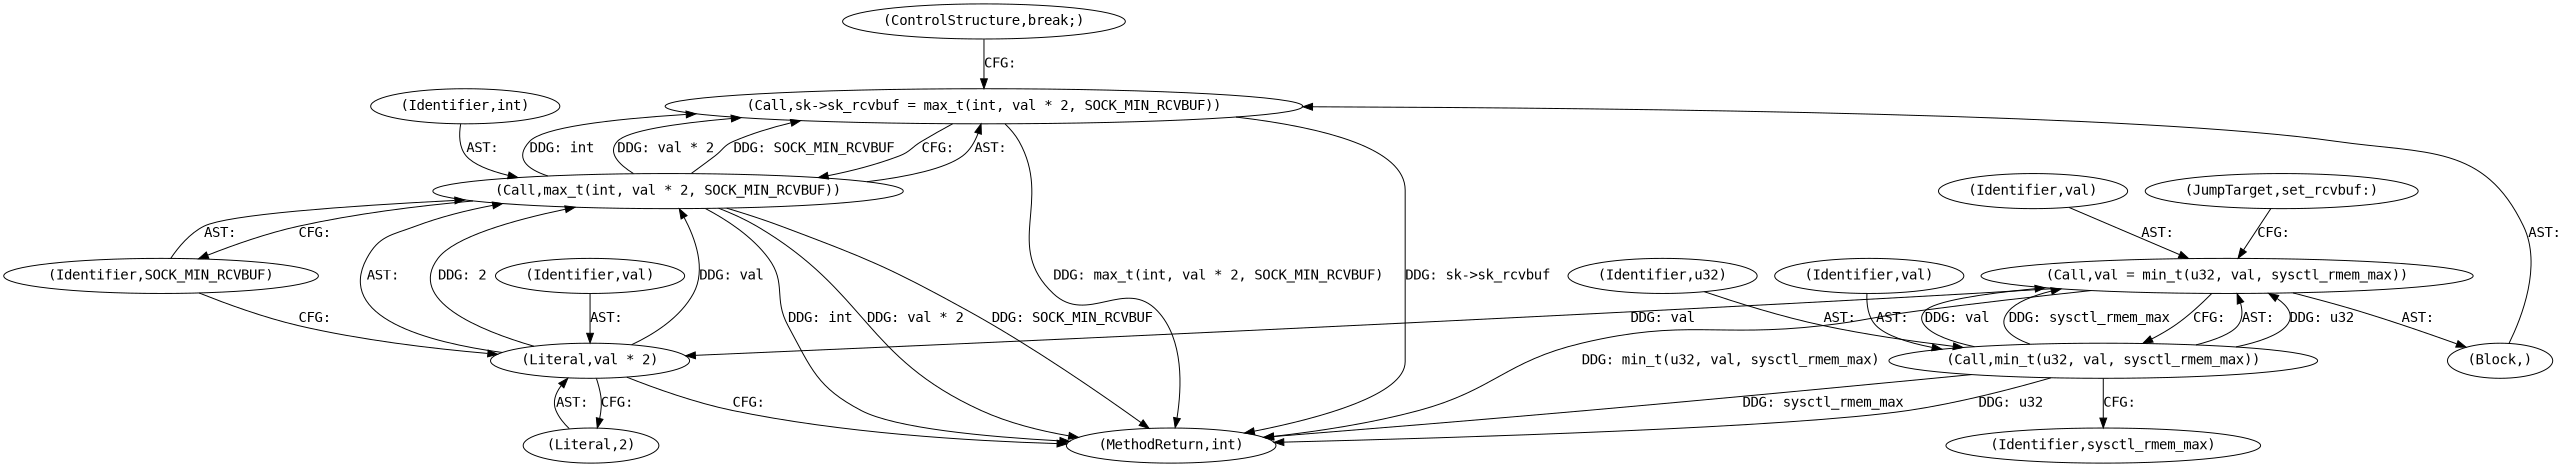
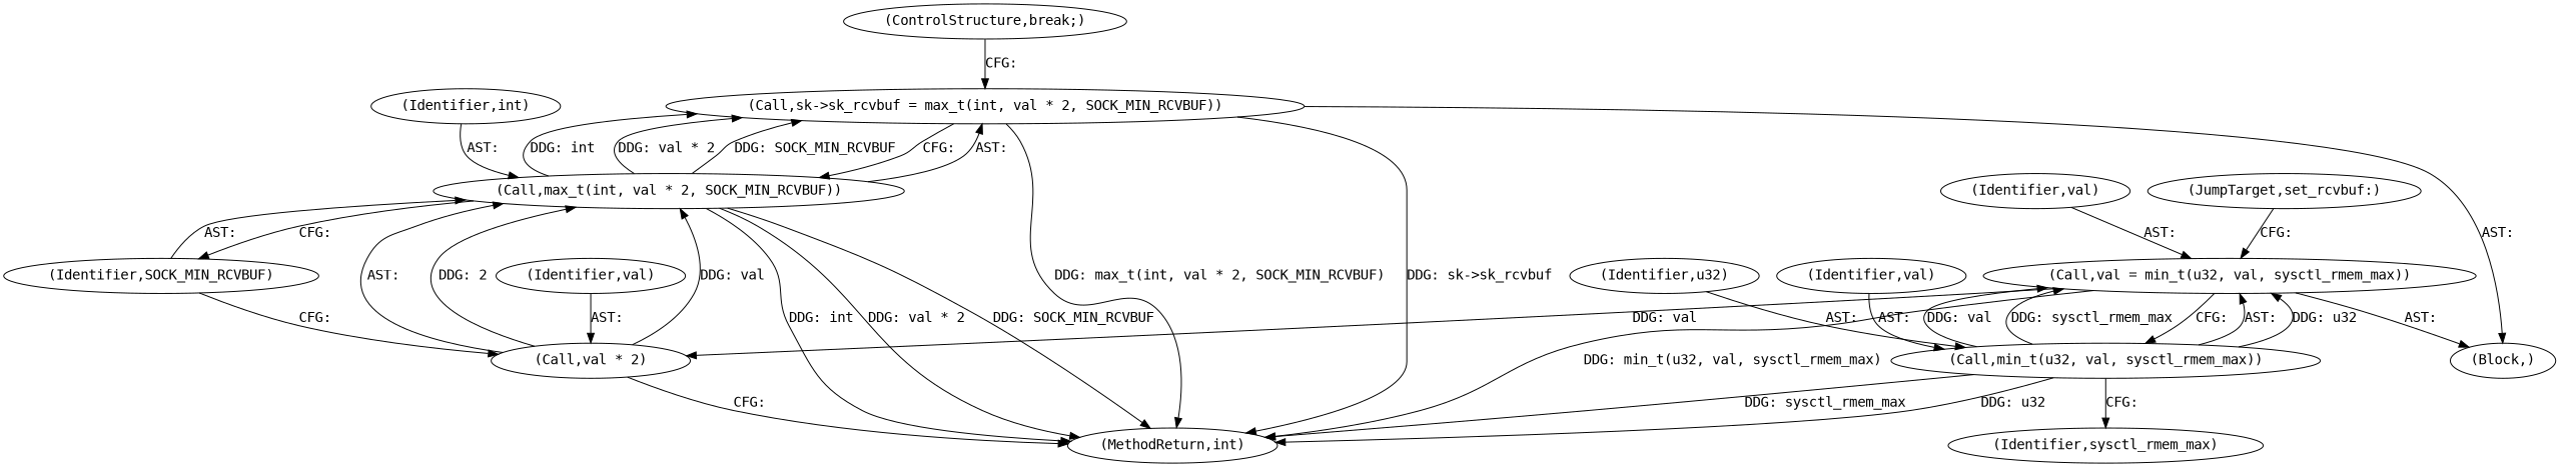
  digraph {
    fontname="DejaVu Sans Mono"
    node [fontname="DejaVu Sans Mono"]
    edge [fontname="DejaVu Sans Mono"]
    n1 [label="(Call,sk->sk_rcvbuf = max_t(int, val * 2, SOCK_MIN_RCVBUF))"]
    n2 [label="(Call,max_t(int, val * 2, SOCK_MIN_RCVBUF))"]
    n3 [label="(MethodReturn,int)"]
    n4 [label="(Block,)"]
    n5 [label="(Identifier,SOCK_MIN_RCVBUF)"]
-   n6 [label="(Literal,val * 2)"]
-   n7 [label="(Literal,2)"]
+   n6 [label="(Call,val * 2)"]
    n8 [label="(Call,val = min_t(u32, val, sysctl_rmem_max))"]
    n9 [label="(Call,min_t(u32, val, sysctl_rmem_max))"]
    n10 [label="(Identifier,sysctl_rmem_max)"]
    n11 [label="(Identifier,val)"]
    n12 [label="(Identifier,val)"]
    n13 [label="(JumpTarget,set_rcvbuf:)"]
    n14 [label="(Identifier,val)"]
    n15 [label="(Identifier,int)"]
    n16 [label="(ControlStructure,break;)"]
    n17 [label="(Identifier,u32)"]
    n1 -> n2 [label="CFG: "]
    n1 -> n3 [label="DDG: max_t(int, val * 2, SOCK_MIN_RCVBUF)"]
    n1 -> n3 [label="DDG: sk->sk_rcvbuf"]
-   n4 -> n1 [label="AST: "]
+   n1 -> n4 [label="AST: "]
    n2 -> n1 [label="AST: "]
    n2 -> n1 [label="DDG: int"]
    n2 -> n1 [label="DDG: val * 2"]
    n2 -> n1 [label="DDG: SOCK_MIN_RCVBUF"]
    n2 -> n3 [label="DDG: int"]
    n2 -> n3 [label="DDG: val * 2"]
    n2 -> n3 [label="DDG: SOCK_MIN_RCVBUF"]
    n2 -> n5 [label="CFG: "]
    n5 -> n2 [label="AST: "]
    n5 -> n6 [label="CFG: "]
    n6 -> n2 [label="AST: "]
    n6 -> n2 [label="DDG: val"]
    n6 -> n2 [label="DDG: 2"]
    n6 -> n3 [label="CFG: "]
-   n6 -> n7 [label="CFG: "]
-   n7 -> n6 [label="AST: "]
    n8 -> n3 [label="DDG: min_t(u32, val, sysctl_rmem_max)"]
    n8 -> n4 [label="AST: "]
    n8 -> n6 [label="DDG: val"]
    n8 -> n9 [label="CFG: "]
    n9 -> n3 [label="DDG: sysctl_rmem_max"]
    n9 -> n3 [label="DDG: u32"]
    n9 -> n8 [label="AST: "]
    n9 -> n8 [label="DDG: u32"]
    n9 -> n8 [label="DDG: val"]
    n9 -> n8 [label="DDG: sysctl_rmem_max"]
    n9 -> n10 [label="CFG: "]
    n11 -> n9 [label="AST: "]
    n12 -> n8 [label="AST: "]
    n13 -> n8 [label="CFG: "]
    n14 -> n6 [label="AST: "]
    n15 -> n2 [label="AST: "]
    n16 -> n1 [label="CFG: "]
    n17 -> n9 [label="AST: "]
  }
